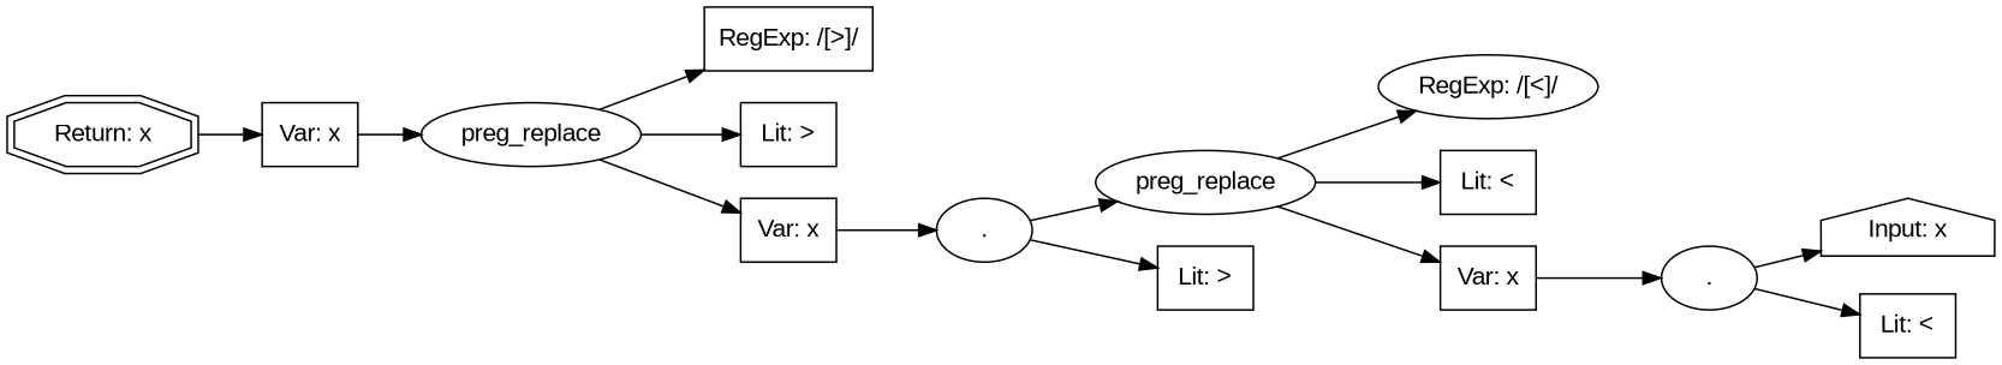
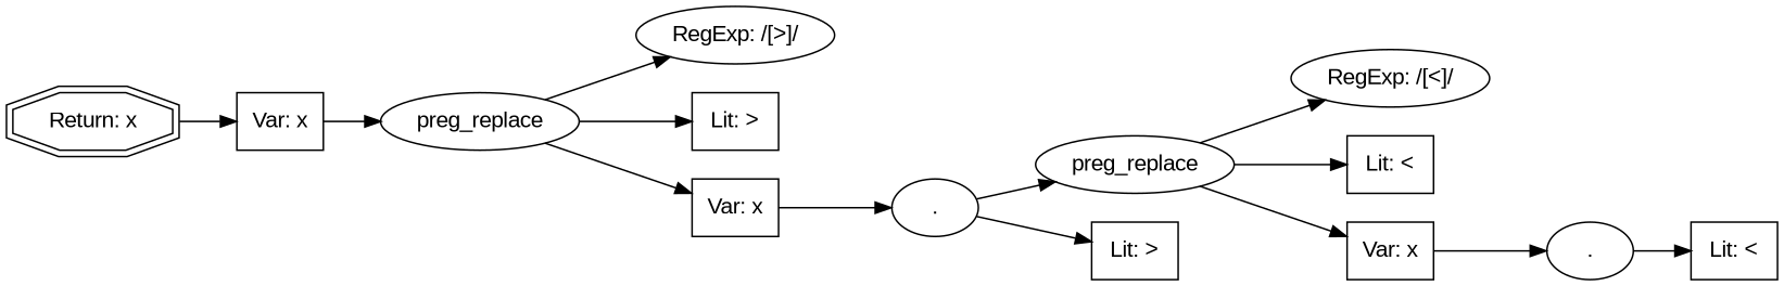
  digraph {
    fontname="Liberation Sans"
    rankdir=LR
    node [fontname="Liberation Sans" shape=box]
    edge [fontname="Liberation Sans"]
-   n1 [label="Input: x" shape=house]
    n2 [label="." shape=ellipse]
    n3 [label="Lit: &lt;"]
    n4 [label=preg_replace shape=ellipse]
    n5 [label="RegExp: /[<]/" shape=ellipse]
    n6 [label="Lit: &lt;"]
    n7 [label="Var: x"]
    n8 [label="." shape=ellipse]
    n9 [label="Lit: &gt;"]
    n10 [label=preg_replace shape=ellipse]
-   n11 [label="RegExp: /[>]/"]
+   n11 [label="RegExp: /[>]/" shape=ellipse]
    n12 [label="Lit: &gt;"]
    n13 [label="Var: x"]
    n14 [label="Var: x"]
    n15 [label="Return: x" shape=doubleoctagon]
-   n2 -> n1
    n2 -> n3
    n4 -> n5
    n4 -> n6
    n4 -> n7
    n7 -> n2
    n8 -> n4
    n8 -> n9
    n10 -> n11
    n10 -> n12
    n10 -> n13
    n13 -> n8
    n14 -> n10
    n15 -> n14
  }
